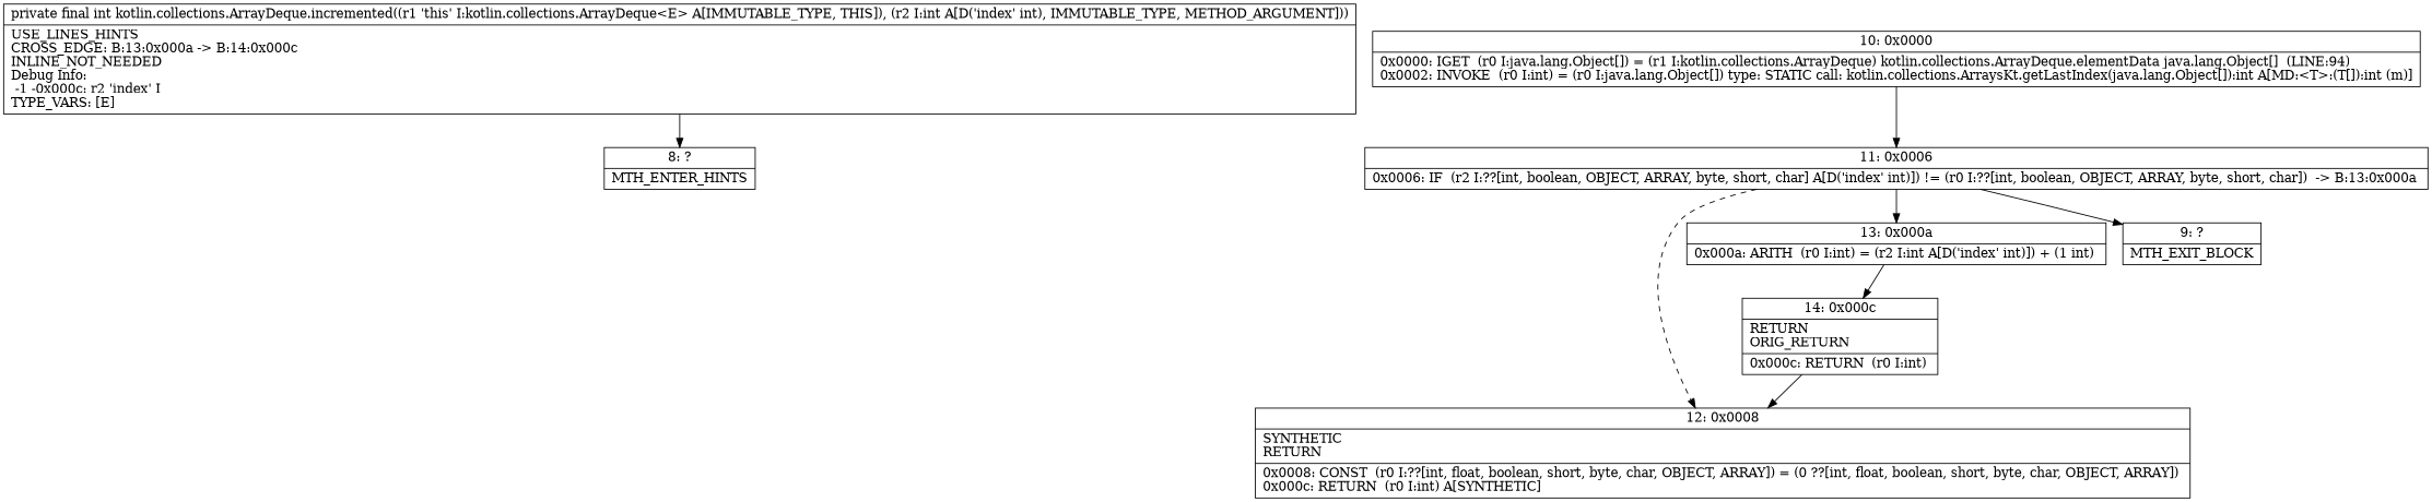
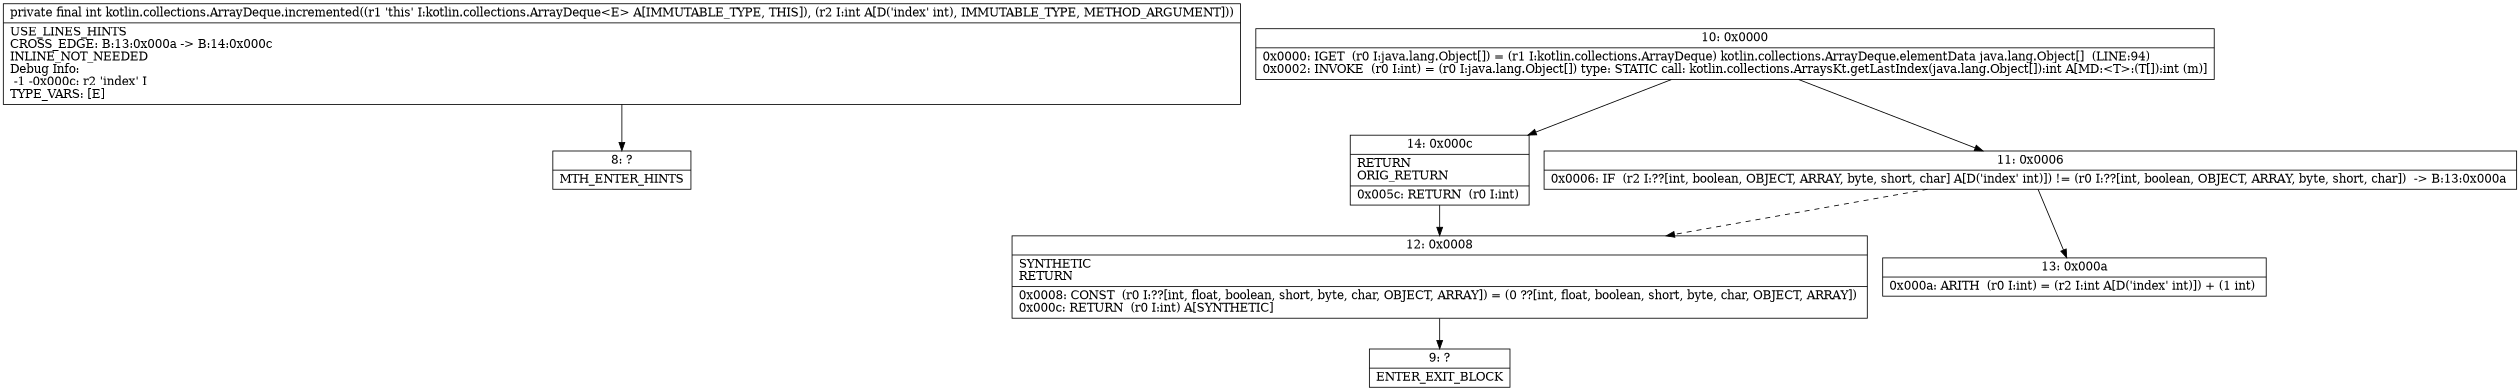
  digraph {
    node [shape=record]
    n1 [label="{8\:\ ?|MTH_ENTER_HINTS\l}"]
    n2 [label="{10\:\ 0x0000|0x0000: IGET  (r0 I:java.lang.Object[]) = (r1 I:kotlin.collections.ArrayDeque) kotlin.collections.ArrayDeque.elementData java.lang.Object[]  (LINE:94)\l0x0002: INVOKE  (r0 I:int) = (r0 I:java.lang.Object[]) type: STATIC call: kotlin.collections.ArraysKt.getLastIndex(java.lang.Object[]):int A[MD:\<T\>:(T[]):int (m)]\l}"]
    n3 [label="{11\:\ 0x0006|0x0006: IF  (r2 I:??[int, boolean, OBJECT, ARRAY, byte, short, char] A[D('index' int)]) != (r0 I:??[int, boolean, OBJECT, ARRAY, byte, short, char])  \-\> B:13:0x000a \l}"]
    n4 [label="{12\:\ 0x0008|SYNTHETIC\lRETURN\l|0x0008: CONST  (r0 I:??[int, float, boolean, short, byte, char, OBJECT, ARRAY]) = (0 ??[int, float, boolean, short, byte, char, OBJECT, ARRAY]) \l0x000c: RETURN  (r0 I:int) A[SYNTHETIC]\l}"]
    n5 [label="{13\:\ 0x000a|0x000a: ARITH  (r0 I:int) = (r2 I:int A[D('index' int)]) + (1 int) \l}"]
-   n6 [label="{9\:\ ?|MTH_EXIT_BLOCK\l}"]
-   n7 [label="{14\:\ 0x000c|RETURN\lORIG_RETURN\l|0x000c: RETURN  (r0 I:int) \l}"]
+   n6 [label="{9\:\ ?|ENTER_EXIT_BLOCK\l}"]
+   n7 [label="{14\:\ 0x000c|RETURN\lORIG_RETURN\l|0x005c: RETURN  (r0 I:int) \l}"]
    n8 [label="{private final int kotlin.collections.ArrayDeque.incremented((r1 'this' I:kotlin.collections.ArrayDeque\<E\> A[IMMUTABLE_TYPE, THIS]), (r2 I:int A[D('index' int), IMMUTABLE_TYPE, METHOD_ARGUMENT]))  | USE_LINES_HINTS\lCROSS_EDGE: B:13:0x000a \-\> B:14:0x000c\lINLINE_NOT_NEEDED\lDebug Info:\l  \-1 \-0x000c: r2 'index' I\lTYPE_VARS: [E]\l}"]
    n2 -> n3
    n3 -> n4 [style=dashed]
    n3 -> n5
-   n3 -> n6
-   n5 -> n7
+   n4 -> n6
+   n2 -> n7
    n7 -> n4
    n8 -> n1
  }
